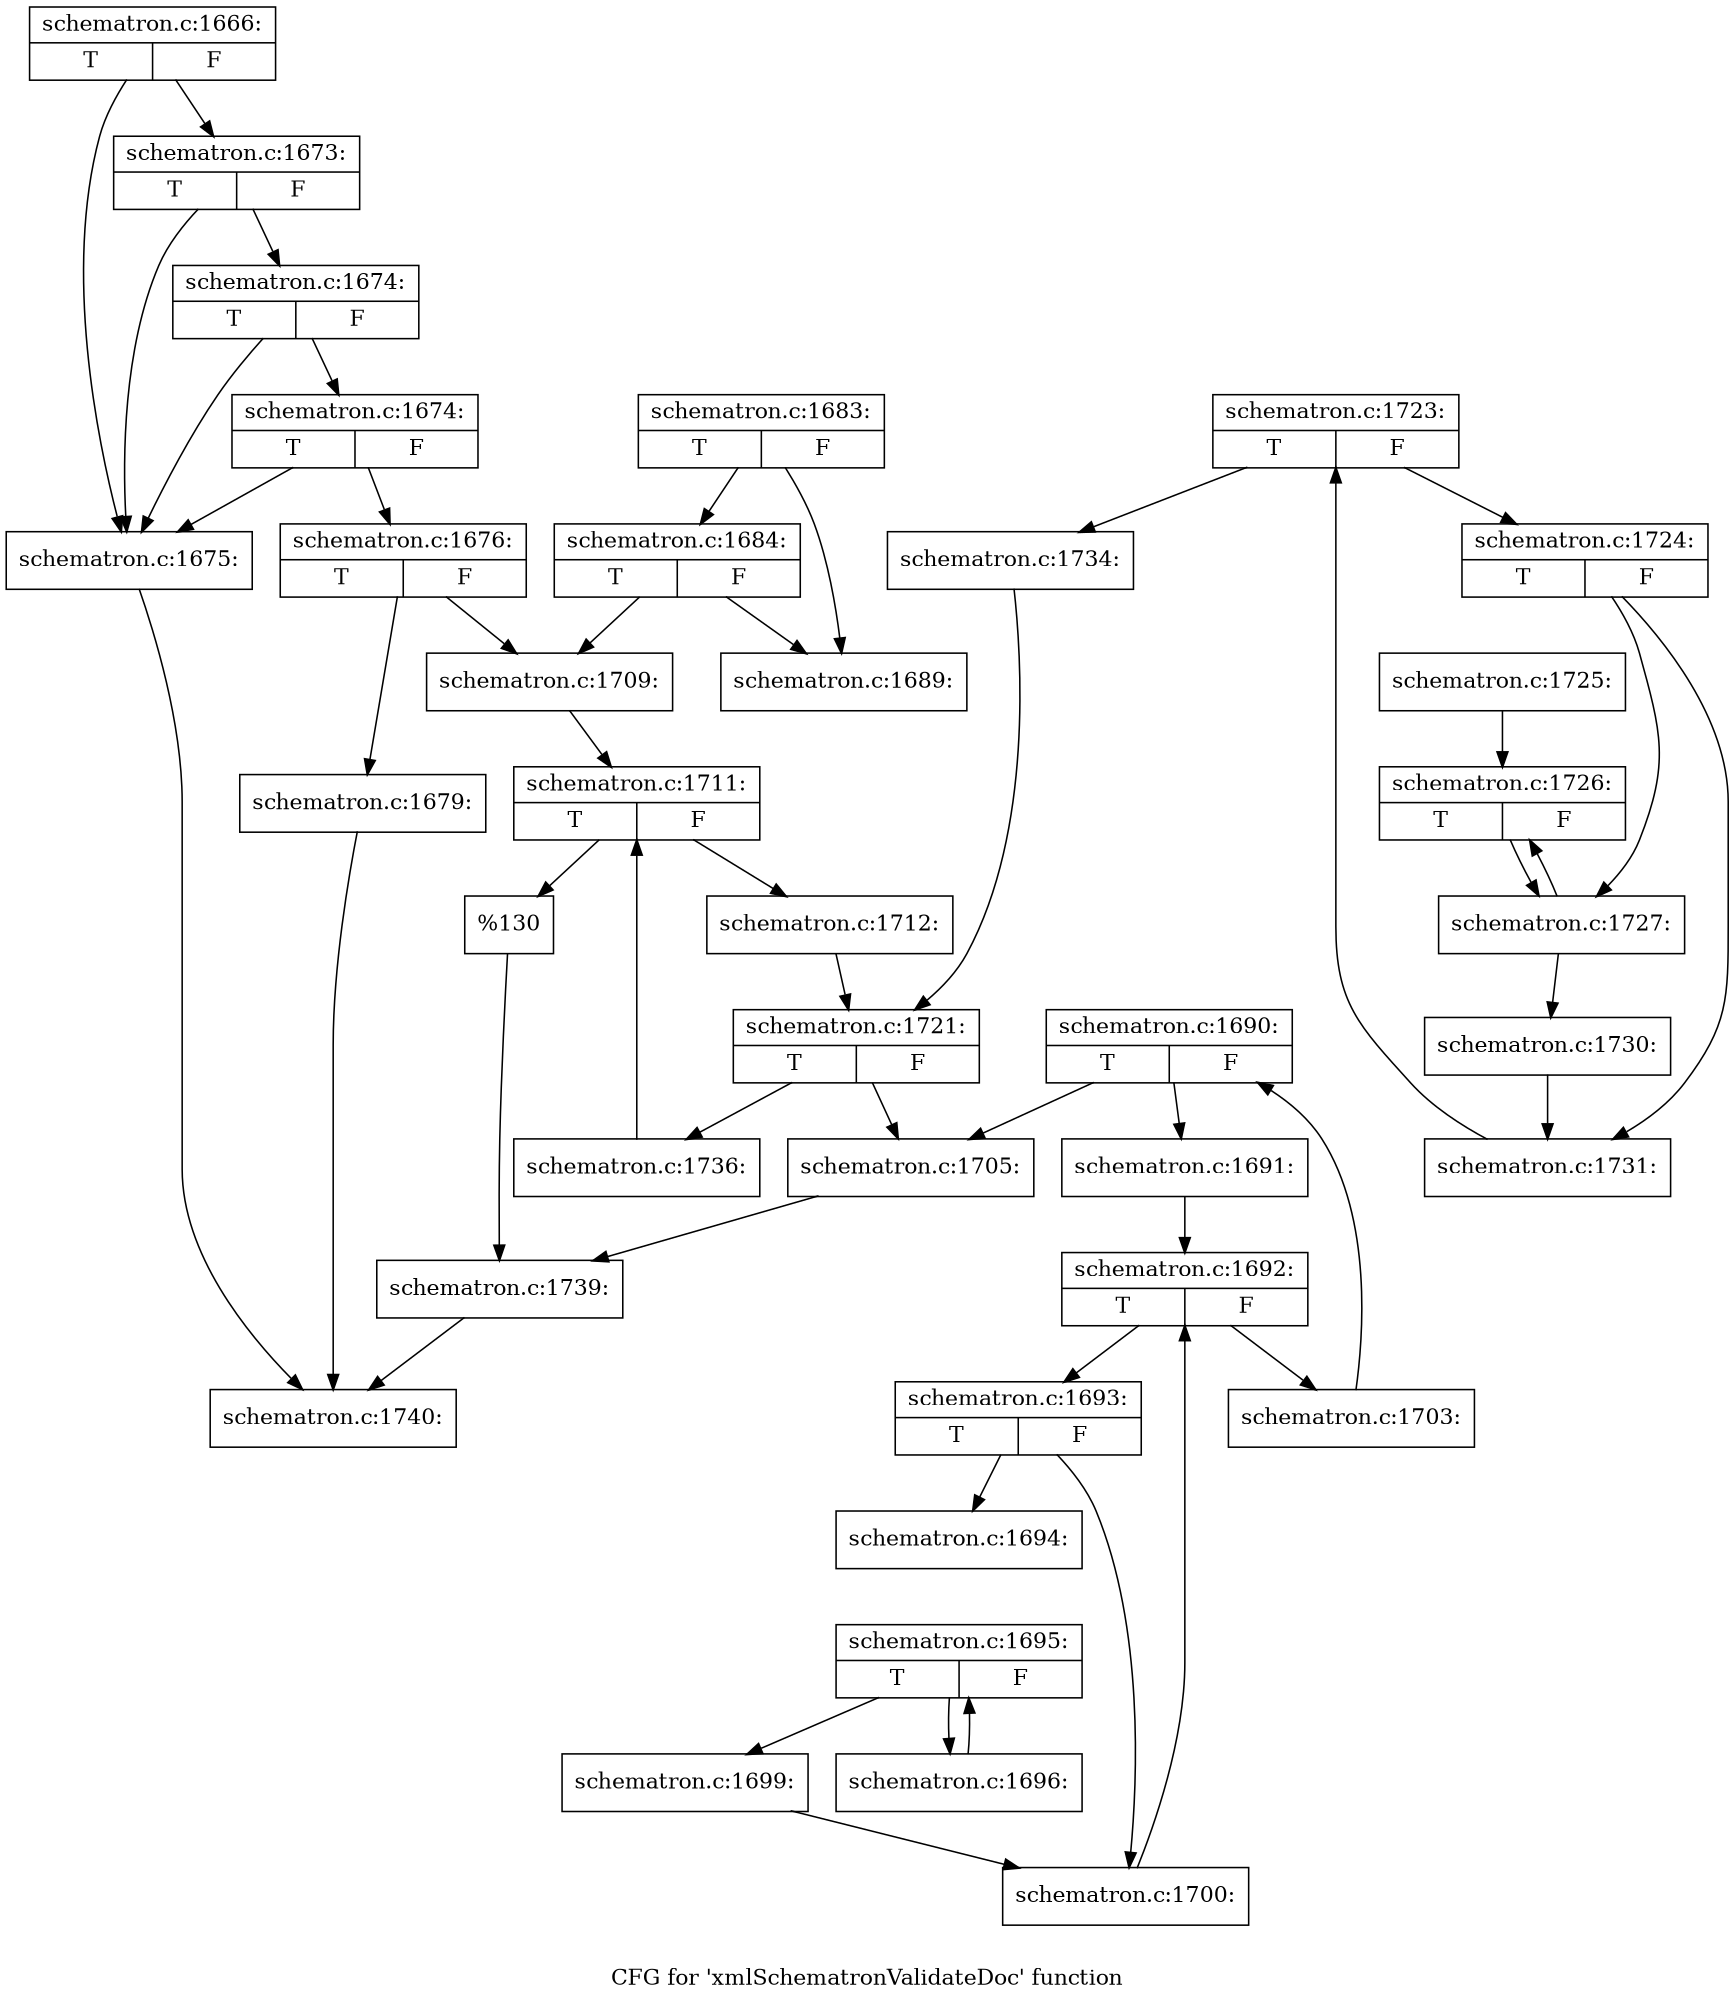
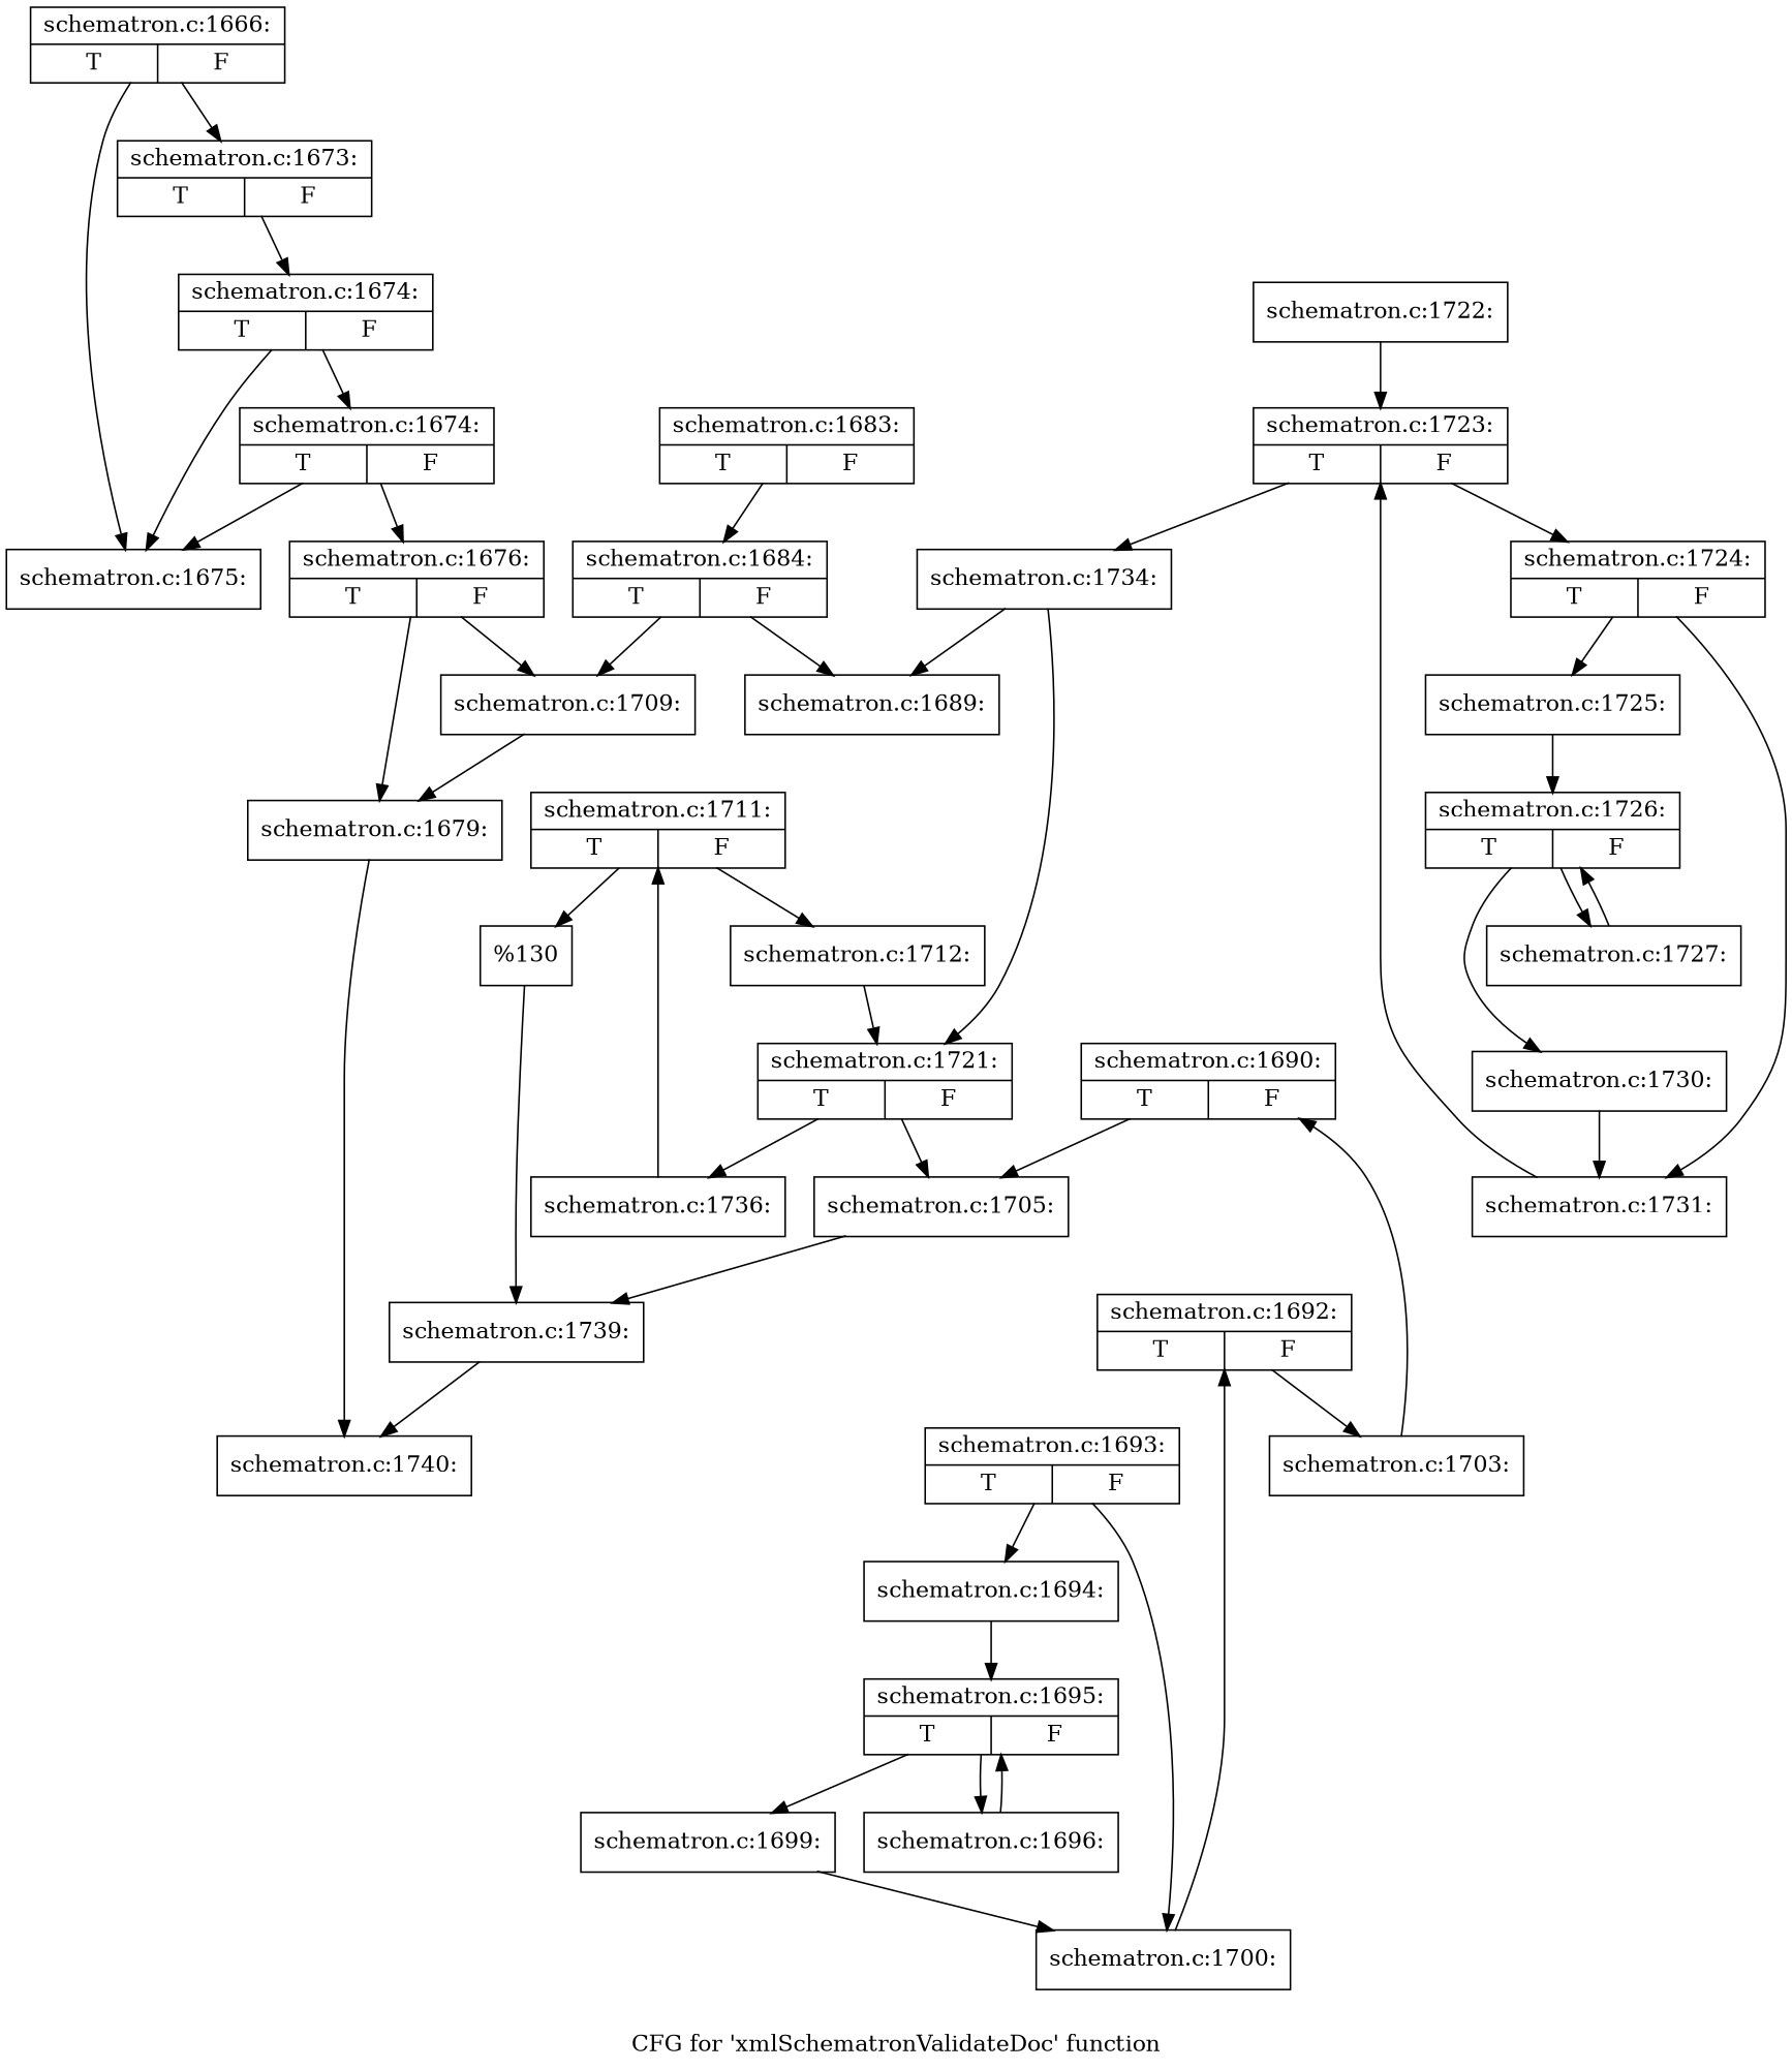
  digraph {
    label="CFG for 'xmlSchematronValidateDoc' function"
    node [shape=record]
    n1 [label="{schematron.c:1666:|{<s0>T|<s1>F}}"]
    n2 [label="{schematron.c:1675:}"]
    n3 [label="{schematron.c:1673:|{<s0>T|<s1>F}}"]
    n4 [label="{schematron.c:1740:}"]
    n5 [label="{schematron.c:1674:|{<s0>T|<s1>F}}"]
    n6 [label="{schematron.c:1674:|{<s0>T|<s1>F}}"]
    n7 [label="{schematron.c:1676:|{<s0>T|<s1>F}}"]
    n8 [label="{schematron.c:1679:}"]
    n9 [label="{schematron.c:1709:}"]
    n10 [label="{schematron.c:1683:|{<s0>T|<s1>F}}"]
    n11 [label="{schematron.c:1689:}"]
    n12 [label="{schematron.c:1684:|{<s0>T|<s1>F}}"]
    n13 [label="{schematron.c:1690:|{<s0>T|<s1>F}}"]
-   n14 [label="{schematron.c:1691:}"]
    n15 [label="{schematron.c:1705:}"]
    n16 [label="{schematron.c:1711:|{<s0>T|<s1>F}}"]
    n17 [label="{schematron.c:1712:}"]
    n18 [label="{%130}"]
    n19 [label="{schematron.c:1692:|{<s0>T|<s1>F}}"]
    n20 [label="{schematron.c:1739:}"]
    n21 [label="{schematron.c:1693:|{<s0>T|<s1>F}}"]
    n22 [label="{schematron.c:1703:}"]
    n23 [label="{schematron.c:1694:}"]
    n24 [label="{schematron.c:1700:}"]
    n25 [label="{schematron.c:1695:|{<s0>T|<s1>F}}"]
    n26 [label="{schematron.c:1696:}"]
    n27 [label="{schematron.c:1699:}"]
    n28 [label="{schematron.c:1721:|{<s0>T|<s1>F}}"]
    n29 [label="{schematron.c:1736:}"]
+   n30 [label="{schematron.c:1722:}"]
    n31 [label="{schematron.c:1723:|{<s0>T|<s1>F}}"]
    n32 [label="{schematron.c:1724:|{<s0>T|<s1>F}}"]
    n33 [label="{schematron.c:1734:}"]
    n34 [label="{schematron.c:1725:}"]
    n35 [label="{schematron.c:1731:}"]
    n36 [label="{schematron.c:1726:|{<s0>T|<s1>F}}"]
    n37 [label="{schematron.c:1727:}"]
    n38 [label="{schematron.c:1730:}"]
    n1 -> n2
    n1 -> n3
-   n2 -> n4
-   n3 -> n2
    n3 -> n5
    n5 -> n2
    n5 -> n6
    n6 -> n2
    n6 -> n7
    n7 -> n8
    n7 -> n9
    n8 -> n4
-   n9 -> n16
-   n10 -> n11
+   n9 -> n8
+   n33 -> n11
    n10 -> n12
    n12 -> n9
    n12 -> n11
-   n13 -> n14
    n13 -> n15
-   n14 -> n19
    n15 -> n20
    n16 -> n17
    n16 -> n18
    n17 -> n28
    n18 -> n20
-   n19 -> n21
    n19 -> n22
    n20 -> n4
    n21 -> n23
    n21 -> n24
    n22 -> n13
+   n23 -> n25
    n24 -> n19
    n25 -> n26
    n25 -> n27
    n26 -> n25
    n27 -> n24
    n28 -> n15
    n28 -> n29
    n29 -> n16
+   n30 -> n31
    n31 -> n32
    n31 -> n33
-   n32 -> n37
+   n32 -> n34
    n32 -> n35
    n33 -> n28
    n34 -> n36
    n35 -> n31
    n36 -> n37
-   n37 -> n38
+   n36 -> n38
    n37 -> n36
    n38 -> n35
  }
